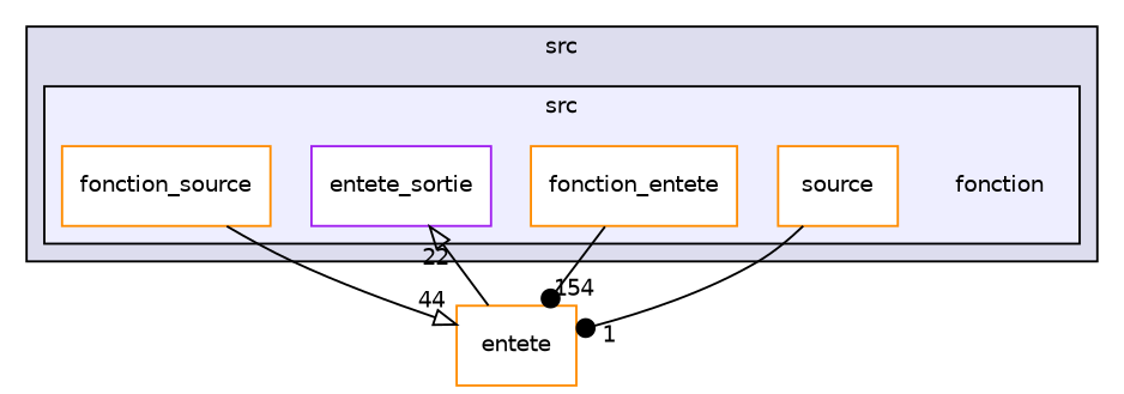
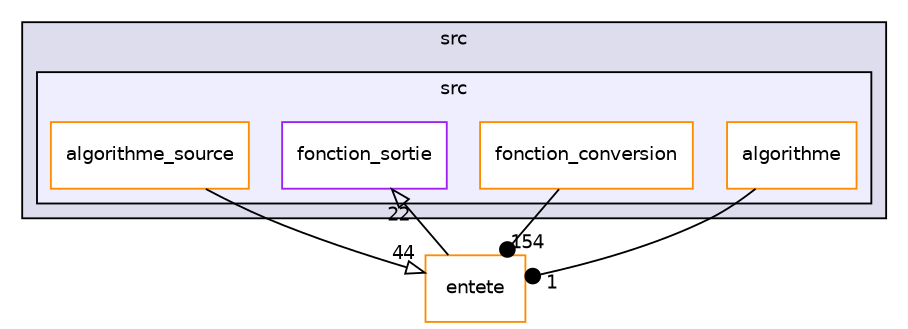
  digraph {
    compound=true
    node [color=darkorange fontname=Helvetica fontsize=10 shape=box fillcolor=white style=filled]
    edge [arrowhead=dot labeldistance=1.5 labelfontname=Helvetica labelfontsize=10]
-   n1 [color=black label=fonction shape=plaintext fillcolor="" style=""]
-   n2 [label=source]
-   n3 [label=fonction_entete]
-   n4 [color=purple label=entete_sortie]
-   n5 [label=fonction_source]
+   n2 [label=algorithme]
+   n3 [label=fonction_conversion]
+   n4 [color=purple label=fonction_sortie]
+   n5 [label=algorithme_source]
    n6 [label=entete]
    subgraph cluster_1 {
      bgcolor="#ddddee"
      fontname=Helvetica
      fontsize=10
      label=src
      pencolor=black
      subgraph cluster_2 {
        bgcolor="#eeeeff"
        fontname=Helvetica
        fontsize=10
        label=src
        pencolor=black
-       n1
        n2
        n3
        n4
        n5
      }
    }
    n2 -> n6 [headlabel=1]
    n3 -> n6 [headlabel=154]
    n5 -> n6 [arrowhead=onormal headlabel=44]
    n6 -> n4 [arrowhead=onormal headlabel=22]
  }
